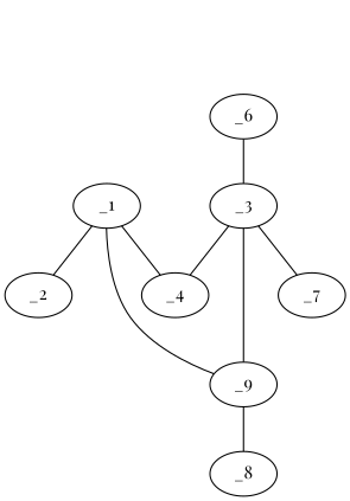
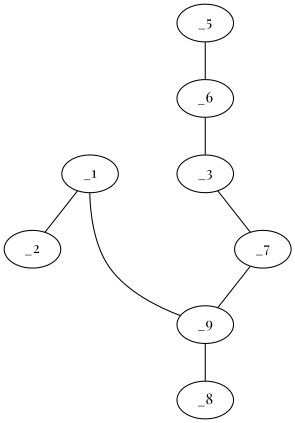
  graph {
    fontname="Playfair Display"
    node [charge=0 chem=1 fontname="Playfair Display" symbol="C  " x=4.2071 y=-0.2741]
    edge [fontname="Playfair Display" valence=1]
    _1 [x=3.5]
    _2 [y=0.433]
-   _4 [y=-0.9812]
    _9 [chem=10 symbol="Br " x=5.6213 y=-0.9812]
+   _5 [chem=2 symbol="O  " x=2.5]
    _6 [x=2 y=-1.1401]
    _3 [x=4.9142]
    _7 [x=5.6213 y=0.433]
    _8 [chem=4 symbol="N  " x=6.3284 y=1.1401]
    _1 -- _2
-   _1 -- _4
    _1 -- _9
    _9 -- _8 [valence=3]
+   _5 -- _6
    _6 -- _3
-   _3 -- _4
-   _3 -- _9
+   _7 -- _9
    _3 -- _7
  }
